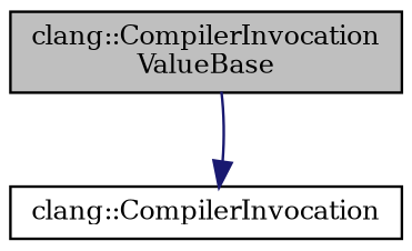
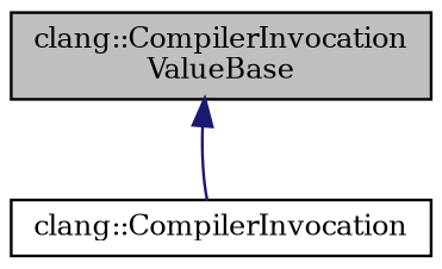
  digraph {
    fontname="DejaVu Serif"
    node [color=black fontname="DejaVu Serif" fontsize=10 shape=record]
    n1 [fillcolor=grey75 fontcolor=black height=0.2 label="clang::CompilerInvocation\lValueBase" style=filled width=0.4]
    n2 [height=0.2 label="clang::CompilerInvocation" width=0.4]
-   n2 -> n1 [color=midnightblue dir=back fontname="DejaVu Serif" fontsize=10 labelfontname=Helvetica labelfontsize=10 style=solid]
+   n1 -> n2 [color=midnightblue dir=back fontname="DejaVu Serif" fontsize=10 labelfontname=Helvetica labelfontsize=10 style=solid]
  }
